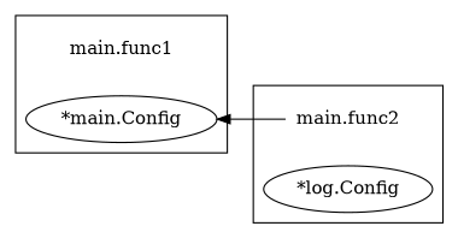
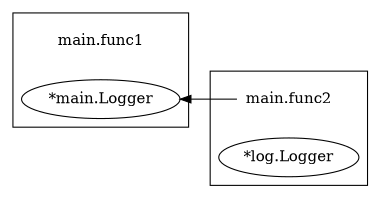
  digraph {
    compound=true
    rankdir=RL
    n1 [label="main.func2" shape=plaintext]
-   n2 [label="*log.Config"]
+   n2 [label="*log.Logger"]
    n3 [label="main.func1" shape=plaintext]
-   n4 [label="*main.Config"]
+   n4 [label="*main.Logger"]
    subgraph cluster_1 {
      n1
      n2
    }
    subgraph cluster_2 {
      n3
      n4
    }
    n1 -> n4
  }
